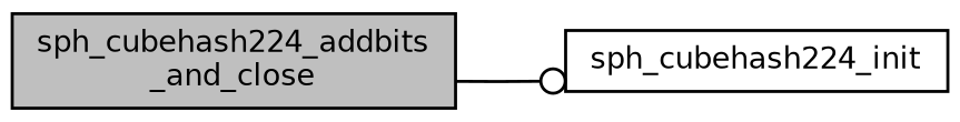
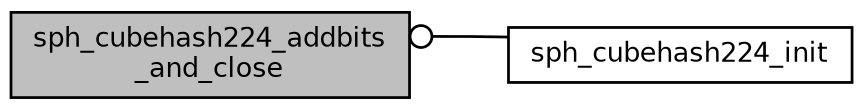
  digraph {
    rankdir=LR
    node [color=black fontname=Helvetica fontsize=10 shape=record style=filled]
    n1 [fillcolor=grey75 fontcolor=black height=0.2 label="sph_cubehash224_addbits\l_and_close" width=0.4]
    n2 [fillcolor=white height=0.2 label=sph_cubehash224_init width=0.4]
-   n1 -> n2 [color=black fontname=Helvetica fontsize=10 labelfontname=Helvetica labelfontsize=10 style=solid arrowhead=odot]
+   n2 -> n1 [color=black fontname=Helvetica fontsize=10 labelfontname=Helvetica labelfontsize=10 style=solid arrowhead=odot]
  }
